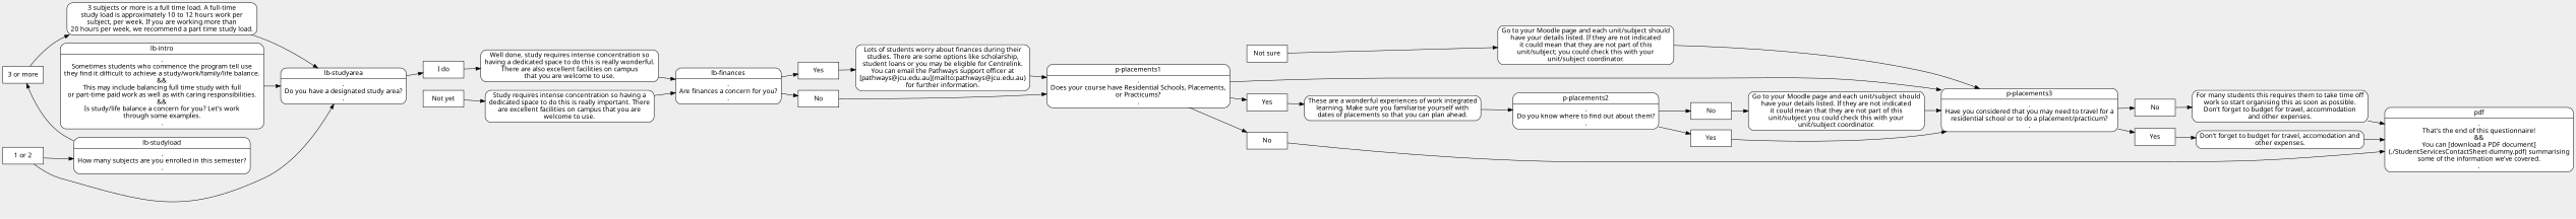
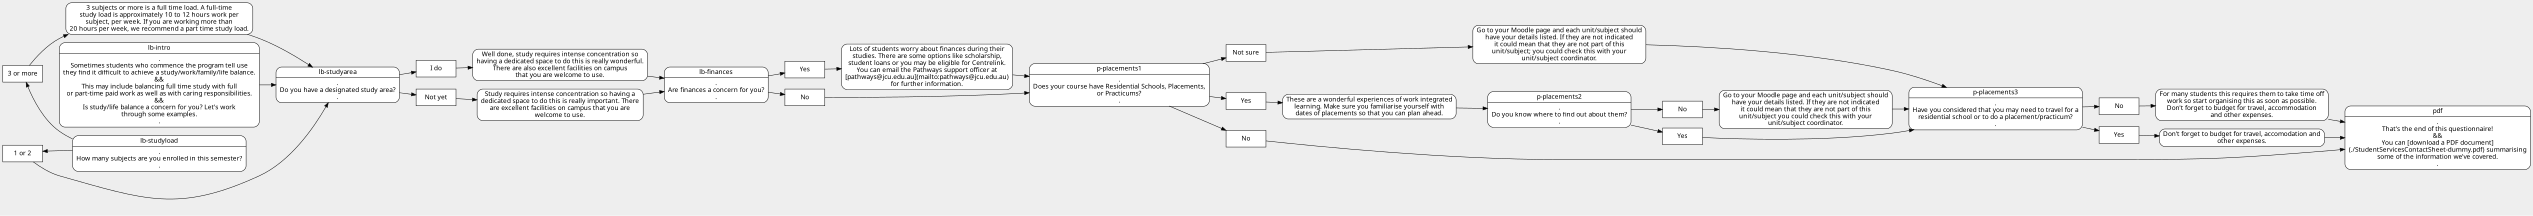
  digraph {
    bgcolor="#eeeeee"
    rankdir=LR
    ranksep=0.5
    node [fillcolor="#ffffff" fontname=sans shape=box style="filled,rounded"]
    "lb-intro" [label="{\N}|{.\nSometimes students who commence the program tell use\nthey find it difficult to achieve a study/work/family/life balance.\n&&\nThis may include balancing full time study with full\nor part-time paid work as well as with caring responsibilities.\n&&\nIs study/life balance a concern for you? Let\'s work\nthrough some examples.\n.}" shape=record width=1.2]
    "lb-studyload" [label="{\N}|{.\nHow many subjects are you enrolled in this semester?\n.}" shape=record width=1.2]
    "lb-studyarea" [label="{\N}|{.\nDo you have a designated study area?\n.}" shape=record width=1.2]
    "lb-finances" [label="{\N}|{.\nAre finances a concern for you?\n.}" shape=record width=1.2]
    "p-placements1" [label="{\N}|{.\nDoes your course have Residential Schools, Placements,\nor Practicums?\n.}" shape=record width=1.2]
    "p-placements2" [label="{\N}|{.\nDo you know where to find out about them?\n.}" shape=record width=1.2]
    "p-placements3" [label="{\N}|{.\nHave you considered that you may need to travel for a\nresidential school or to do a placement/practicum?\n.}" shape=record width=1.2]
    pdf [label="{\N}|{.\nThat's the end of this questionnaire!\n&&\nYou can [download a PDF document]\n(./StudentServicesContactSheet-dummy.pdf) summarising\nsome of the information we've covered.\n.}" shape=record width=1.2]
    n9 [label="1 or 2" style=filled width=1.2]
    n10 [label="3 or more" style=filled width=1.2]
    n11 [label="I do" style=filled width=1.2]
    n12 [label="Not yet" style=filled width=1.2]
    n13 [label=Yes style=filled width=1.2]
    n14 [label=No style=filled width=1.2]
    n15 [label=Yes style=filled width=1.2]
    n16 [label=No style=filled width=1.2]
    n17 [label="Not sure" style=filled width=1.2]
    n18 [label=Yes style=filled width=1.2]
    n19 [label=No style=filled width=1.2]
    n20 [label=Yes style=filled width=1.2]
    n21 [label=No style=filled width=1.2]
    n22 [label="3 subjects or more is a full time load. A full-time\nstudy load is approximately 10 to 12 hours work per\nsubject, per week. If you are working more than\n20 hours per week, we recommend a part time study load." width=1.2]
    n23 [label="Well done, study requires intense concentration so\nhaving a dedicated space to do this is really wonderful.\nThere are also excellent facilities on campus\nthat you are welcome to use." width=1.2]
    n24 [label="Study requires intense concentration so having a\ndedicated space to do this is really important. There\nare excellent facilities on campus that you are\nwelcome to use." width=1.2]
    n25 [label="Lots of students worry about finances during their\nstudies. There are some options like scholarship,\nstudent loans or you may be eligible for Centrelink.\nYou can email the Pathways support officer at\n[pathways@jcu.edu.au](mailto:pathways@jcu.edu.au)\nfor further information." width=1.2]
    n26 [label="These are a wonderful experiences of work integrated\nlearning. Make sure you familiarise yourself with\ndates of placements so that you can plan ahead." width=1.2]
    n27 [label="Go to your Moodle page and each unit/subject should\nhave your details listed. If they are not indicated\nit could mean that they are not part of this\nunit/subject; you could check this with your\nunit/subject coordinator." width=1.2]
    n28 [label="Go to your Moodle page and each unit/subject should\nhave your details listed. If they are not indicated\nit could mean that they are not part of this\nunit/subject you could check this with your\nunit/subject coordinator." width=1.2]
    n29 [label="Don\'t forget to budget for travel, accomodation and\nother expenses." width=1.2]
    n30 [label="For many students this requires them to take time off\nwork so start organising this as soon as possible.\nDon\'t forget to budget for travel, accommodation\nand other expenses." width=1.2]
    subgraph sub_1 {
      "lb-intro"
      "lb-studyload"
      "lb-studyarea"
      "lb-finances"
      "p-placements1"
      "p-placements2"
      "p-placements3"
      pdf
    }
    subgraph sub_2 {
      subgraph sub_3 {
        rank=same
        n9
        n10
      }
      subgraph sub_4 {
        rank=same
        n11
        n12
      }
      subgraph sub_5 {
        rank=same
        n13
        n14
      }
      subgraph sub_6 {
        rank=same
        n15
        n16
        n17
      }
      subgraph sub_7 {
        rank=same
        n18
        n19
      }
      subgraph sub_8 {
        rank=same
        n20
        n21
      }
    }
    subgraph sub_9 {
      n22
      n23
      n24
      n25
      n26
      n27
      n28
      n29
      n30
    }
    "lb-intro" -> "lb-studyarea"
-   n9 -> "lb-studyload"
+   "lb-studyload" -> n9
    "lb-studyload" -> n10
    "lb-studyarea" -> n11
+   "lb-studyarea" -> n12
    "lb-finances" -> n13
    "lb-finances" -> n14
    "p-placements1" -> n15
    "p-placements1" -> n16
-   "p-placements1" -> "p-placements3"
+   "p-placements1" -> n17
    "p-placements2" -> n18
    "p-placements2" -> n19
    "p-placements3" -> n20
    "p-placements3" -> n21
    n9 -> "lb-studyarea"
    n10 -> n22
    n11 -> n23
    n12 -> n24
    n13 -> n25
    n14 -> "p-placements1"
    n15 -> n26
    n16 -> pdf
    n17 -> n27
    n18 -> "p-placements3"
    n19 -> n28
    n20 -> n29
    n21 -> n30
    n22 -> "lb-studyarea"
    n23 -> "lb-finances"
    n24 -> "lb-finances"
    n25 -> "p-placements1"
    n26 -> "p-placements2"
    n27 -> "p-placements3"
    n28 -> "p-placements3"
    n29 -> pdf
    n30 -> pdf
  }
